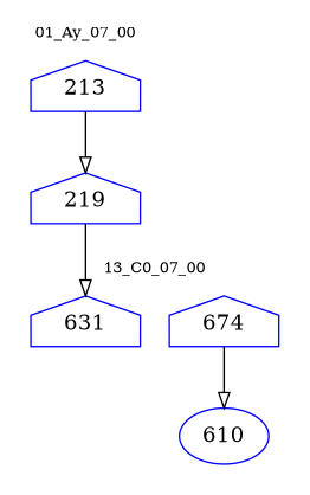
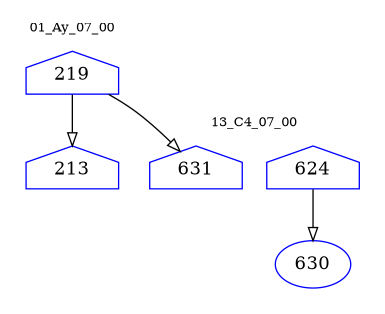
  digraph {
    node [color=blue shape=house]
    edge [arrowhead=onormal color=black]
    n1 [label=213]
    n2 [label=219]
-   n3 [label=674]
-   n4 [label=610 shape=ellipse]
+   n3 [label=624]
+   n4 [label=630 shape=ellipse]
    n5 [label=631]
    subgraph cluster_1 {
      color=white
      fontsize=10
      label="01_Ay_07_00"
      n1
      n2
    }
    subgraph cluster_2 {
      color=white
      fontsize=10
-     label="13_C0_07_00"
+     label="13_C4_07_00"
      n3
      n4
      n5
    }
-   n1 -> n2
+   n2 -> n1
    n2 -> n5
    n3 -> n4
  }
